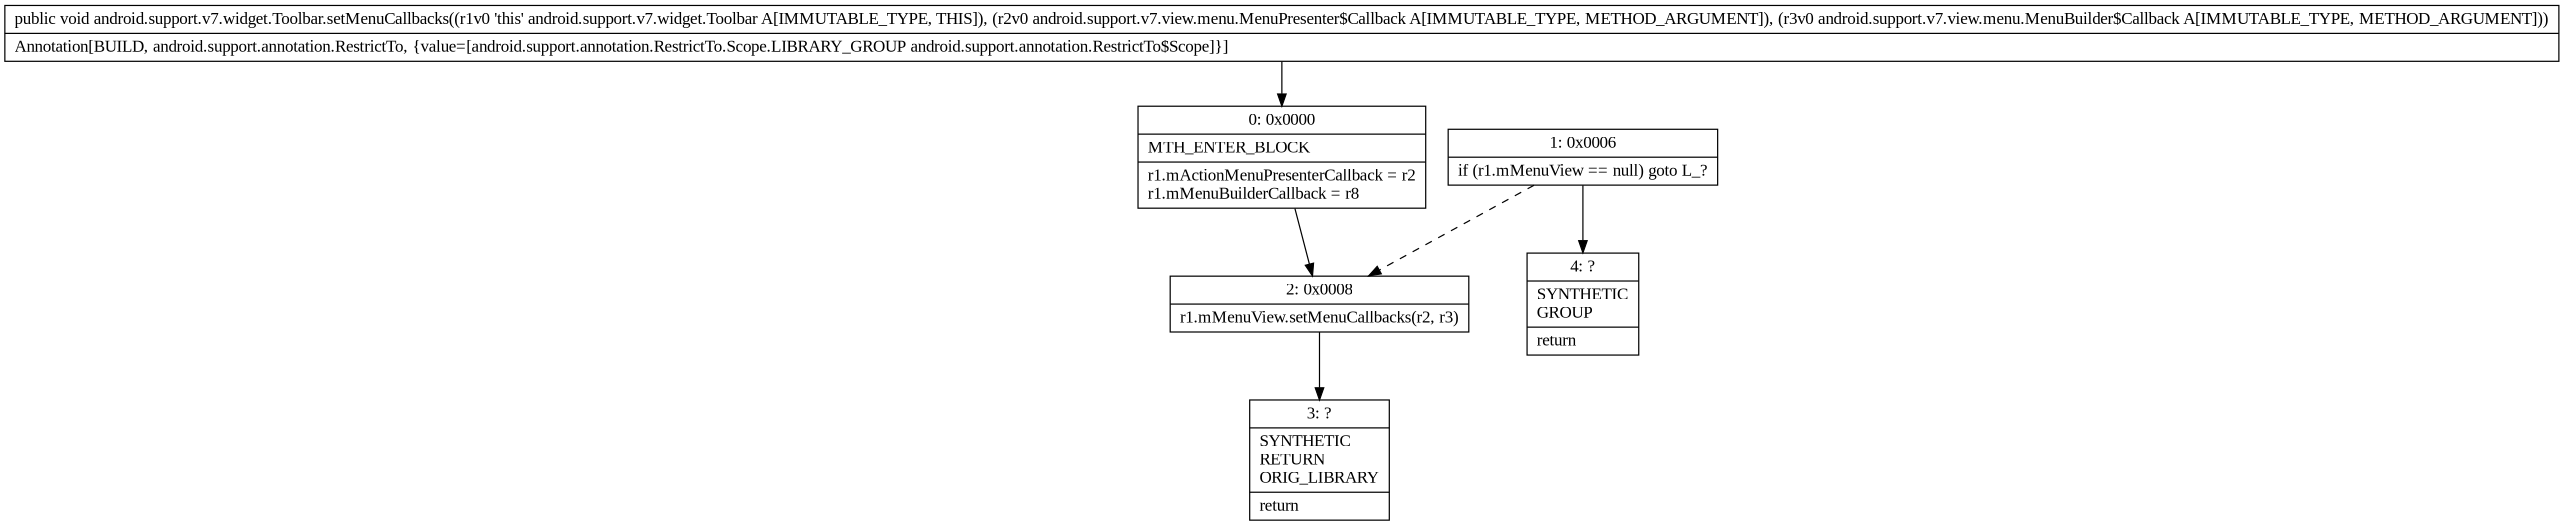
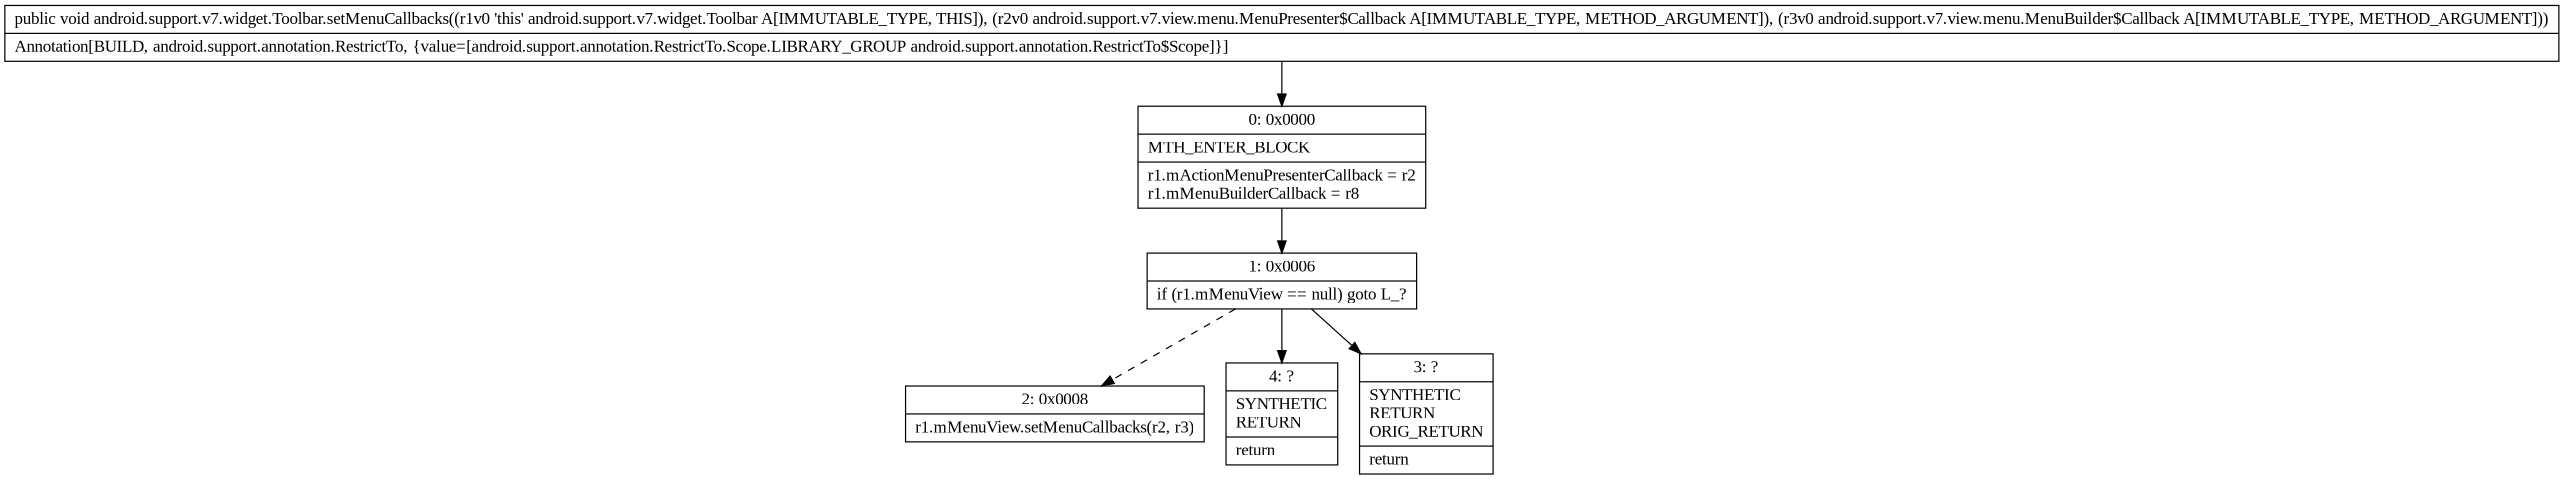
  digraph {
    fontname="Liberation Serif"
    node [fontname="Liberation Serif" shape=record]
    edge [fontname="Liberation Serif"]
    n1 [label="{0\:\ 0x0000|MTH_ENTER_BLOCK\l|r1.mActionMenuPresenterCallback = r2\lr1.mMenuBuilderCallback = r8\l}"]
    n2 [label="{1\:\ 0x0006|if (r1.mMenuView == null) goto L_?\l}"]
    n3 [label="{2\:\ 0x0008|r1.mMenuView.setMenuCallbacks(r2, r3)\l}"]
-   n4 [label="{4\:\ ?|SYNTHETIC\lGROUP\l|return\l}"]
-   n5 [label="{3\:\ ?|SYNTHETIC\lRETURN\lORIG_LIBRARY\l|return\l}"]
+   n4 [label="{4\:\ ?|SYNTHETIC\lRETURN\l|return\l}"]
+   n5 [label="{3\:\ ?|SYNTHETIC\lRETURN\lORIG_RETURN\l|return\l}"]
    n6 [label="{public void android.support.v7.widget.Toolbar.setMenuCallbacks((r1v0 'this' android.support.v7.widget.Toolbar A[IMMUTABLE_TYPE, THIS]), (r2v0 android.support.v7.view.menu.MenuPresenter$Callback A[IMMUTABLE_TYPE, METHOD_ARGUMENT]), (r3v0 android.support.v7.view.menu.MenuBuilder$Callback A[IMMUTABLE_TYPE, METHOD_ARGUMENT]))  | Annotation[BUILD, android.support.annotation.RestrictTo, \{value=[android.support.annotation.RestrictTo.Scope.LIBRARY_GROUP android.support.annotation.RestrictTo$Scope]\}]\l}"]
-   n1 -> n3
+   n1 -> n2
    n2 -> n3 [style=dashed]
    n2 -> n4
-   n3 -> n5
+   n2 -> n5
    n6 -> n1
  }
